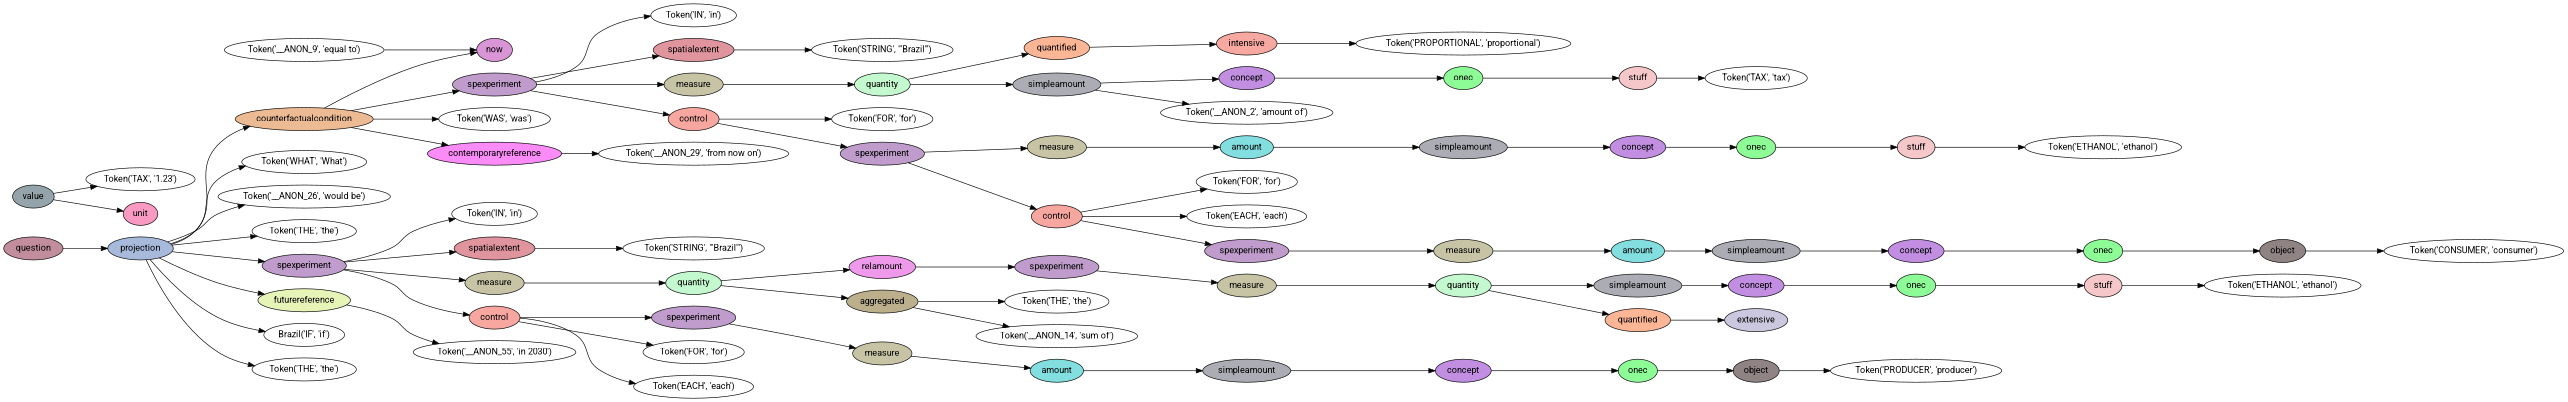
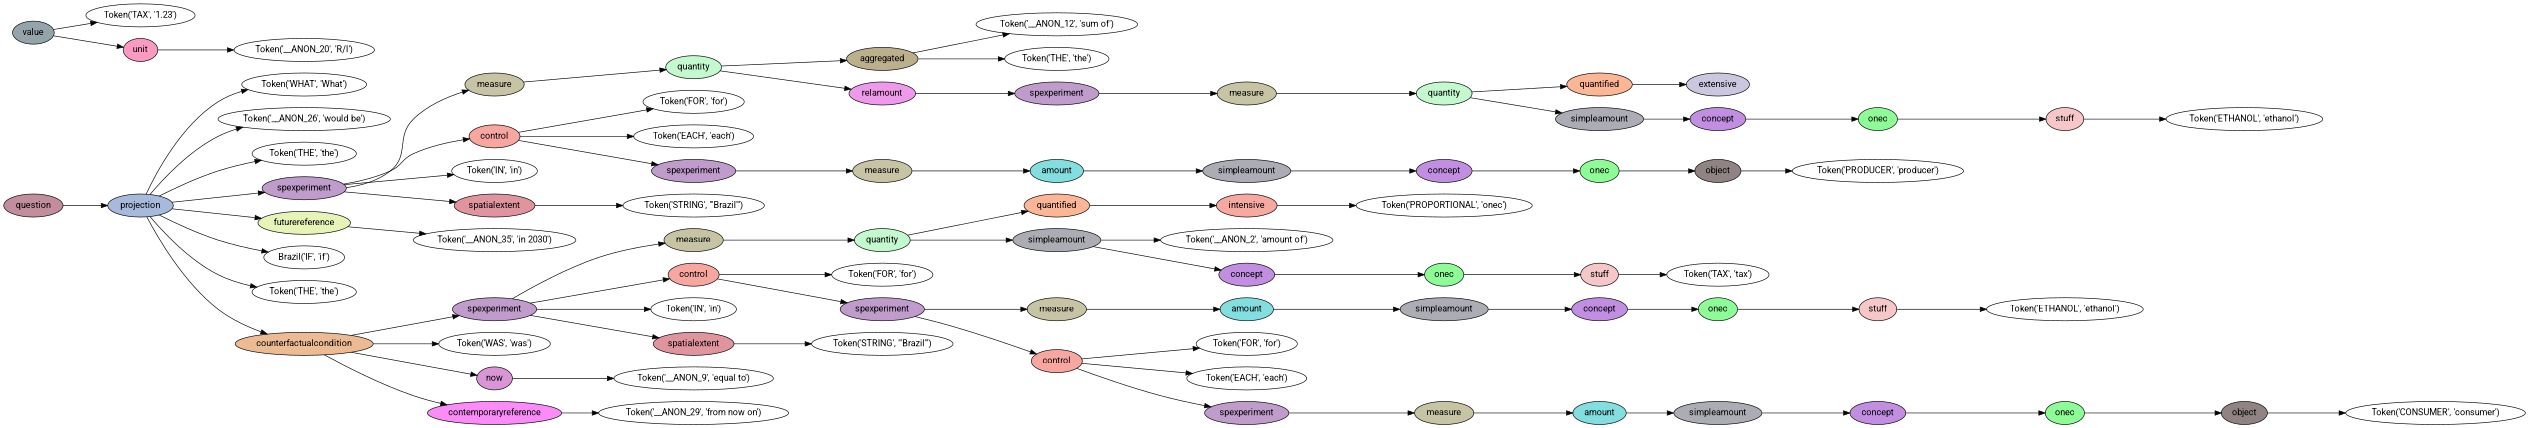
  digraph {
    fontname=Roboto
    rankdir=LR
    node [fontname=Roboto style=filled]
    edge [fontname=Roboto]
    n1 [label="Token('WHAT', 'What')" style=""]
    n2 [label="Token('__ANON_26', 'would be')" style=""]
    n3 [label="Token('THE', 'the')" style=""]
-   n4 [label="Token('__ANON_14', 'sum of')" style=""]
+   n4 [label="Token('__ANON_12', 'sum of')" style=""]
    n5 [label="Token('THE', 'the')" style=""]
    n6 [fillcolor="#bcaf8c" label=aggregated]
    n7 [fillcolor="#cbc7de" label=extensive]
    n8 [fillcolor="#fdb695" label=quantified]
    n9 [label="Token('ETHANOL', 'ethanol')" style=""]
    n10 [fillcolor="#f6c7c9" label=stuff]
    n11 [fillcolor="#8efc96" label=onec]
    n12 [fillcolor="#c18ee2" label=concept]
    n13 [fillcolor="#acacb5" label=simpleamount]
    n14 [fillcolor="#c4f8ce" label=quantity]
    n15 [fillcolor="#c7c4a5" label=measure]
    n16 [fillcolor="#bf9ccb" label=spexperiment]
    n17 [fillcolor="#ef99eb" label=relamount]
    n18 [fillcolor="#c4f8ce" label=quantity]
    n19 [fillcolor="#c7c4a5" label=measure]
    n20 [label="Token('FOR', 'for')" style=""]
    n21 [label="Token('EACH', 'each')" style=""]
    n22 [label="Token('PRODUCER', 'producer')" style=""]
    n23 [fillcolor="#8f8383" label=object]
    n24 [fillcolor="#8efc96" label=onec]
    n25 [fillcolor="#c18ee2" label=concept]
    n26 [fillcolor="#acacb5" label=simpleamount]
    n27 [fillcolor="#83dee0" label=amount]
    n28 [fillcolor="#c7c4a5" label=measure]
    n29 [fillcolor="#bf9ccb" label=spexperiment]
    n30 [fillcolor="#f8a6a0" label=control]
    n31 [label="Token('IN', 'in')" style=""]
    n32 [label="Token('STRING', '\"Brazil\"')" style=""]
    n33 [fillcolor="#e0959e" label=spatialextent]
    n34 [fillcolor="#bf9ccb" label=spexperiment]
-   n35 [label="Token('__ANON_55', 'in 2030')" style=""]
+   n35 [label="Token('__ANON_35', 'in 2030')" style=""]
    n36 [fillcolor="#e6f4b8" label=futurereference]
    n37 [label="Brazil('IF', 'if')" style=""]
    n38 [label="Token('THE', 'the')" style=""]
-   n39 [label="Token('PROPORTIONAL', 'proportional')" style=""]
+   n39 [label="Token('PROPORTIONAL', 'onec')" style=""]
    n40 [fillcolor="#f6a8a1" label=intensive]
    n41 [fillcolor="#fdb695" label=quantified]
    n42 [label="Token('__ANON_2', 'amount of')" style=""]
    n43 [label="Token('TAX', 'tax')" style=""]
    n44 [fillcolor="#f6c7c9" label=stuff]
    n45 [fillcolor="#8efc96" label=onec]
    n46 [fillcolor="#c18ee2" label=concept]
    n47 [fillcolor="#acacb5" label=simpleamount]
    n48 [fillcolor="#c4f8ce" label=quantity]
    n49 [fillcolor="#c7c4a5" label=measure]
    n50 [label="Token('FOR', 'for')" style=""]
    n51 [label="Token('ETHANOL', 'ethanol')" style=""]
    n52 [fillcolor="#f6c7c9" label=stuff]
    n53 [fillcolor="#8efc96" label=onec]
    n54 [fillcolor="#c18ee2" label=concept]
    n55 [fillcolor="#acacb5" label=simpleamount]
    n56 [fillcolor="#83dee0" label=amount]
    n57 [fillcolor="#c7c4a5" label=measure]
    n58 [label="Token('FOR', 'for')" style=""]
    n59 [label="Token('EACH', 'each')" style=""]
    n60 [label="Token('CONSUMER', 'consumer')" style=""]
    n61 [fillcolor="#8f8383" label=object]
    n62 [fillcolor="#8efc96" label=onec]
    n63 [fillcolor="#c18ee2" label=concept]
    n64 [fillcolor="#acacb5" label=simpleamount]
    n65 [fillcolor="#83dee0" label=amount]
    n66 [fillcolor="#c7c4a5" label=measure]
    n67 [fillcolor="#bf9ccb" label=spexperiment]
    n68 [fillcolor="#f8a6a0" label=control]
    n69 [fillcolor="#bf9ccb" label=spexperiment]
    n70 [fillcolor="#f8a6a0" label=control]
    n71 [label="Token('IN', 'in')" style=""]
    n72 [label="Token('STRING', '\"Brazil\"')" style=""]
    n73 [fillcolor="#e0959e" label=spatialextent]
    n74 [fillcolor="#bf9ccb" label=spexperiment]
    n75 [label="Token('WAS', 'was')" style=""]
    n76 [label="Token('__ANON_9', 'equal to')" style=""]
    n77 [fillcolor="#d995d6" label=now]
    n78 [label="Token('TAX', '1.23')" style=""]
+   n79 [label="Token('__ANON_20', 'R/l')" style=""]
    n80 [fillcolor="#fa9ac3" label=unit]
    n81 [fillcolor="#95a3aa" label=value]
    n82 [label="Token('__ANON_29', 'from now on')" style=""]
    n83 [fillcolor="#fa8bf7" label=contemporaryreference]
    n84 [fillcolor="#edbb93" label=counterfactualcondition]
    n85 [fillcolor="#a7badc" label=projection]
    n86 [fillcolor="#c28d9d" label=question]
    n6 -> n4
    n6 -> n5
    n8 -> n7
    n10 -> n9
    n11 -> n10
    n12 -> n11
    n13 -> n12
    n14 -> n8
    n14 -> n13
    n15 -> n14
    n16 -> n15
    n17 -> n16
    n18 -> n6
    n18 -> n17
    n19 -> n18
    n23 -> n22
    n24 -> n23
    n25 -> n24
    n26 -> n25
    n27 -> n26
    n28 -> n27
    n29 -> n28
    n30 -> n20
    n30 -> n21
    n30 -> n29
    n33 -> n32
    n34 -> n19
    n34 -> n30
    n34 -> n31
    n34 -> n33
    n36 -> n35
    n40 -> n39
    n41 -> n40
    n44 -> n43
    n45 -> n44
    n46 -> n45
    n47 -> n42
    n47 -> n46
    n48 -> n41
    n48 -> n47
    n49 -> n48
    n52 -> n51
    n53 -> n52
    n54 -> n53
    n55 -> n54
    n56 -> n55
    n57 -> n56
    n61 -> n60
    n62 -> n61
    n63 -> n62
    n64 -> n63
    n65 -> n64
    n66 -> n65
    n67 -> n66
    n68 -> n58
    n68 -> n59
    n68 -> n67
    n69 -> n57
    n69 -> n68
    n70 -> n50
    n70 -> n69
    n73 -> n72
    n74 -> n49
    n74 -> n70
    n74 -> n71
    n74 -> n73
-   n76 -> n77
+   n77 -> n76
+   n80 -> n79
    n81 -> n78
    n81 -> n80
    n83 -> n82
    n84 -> n74
    n84 -> n75
    n84 -> n77
    n84 -> n83
    n85 -> n1
    n85 -> n2
    n85 -> n3
    n85 -> n34
    n85 -> n36
    n85 -> n37
    n85 -> n38
    n85 -> n84
    n86 -> n85
  }
